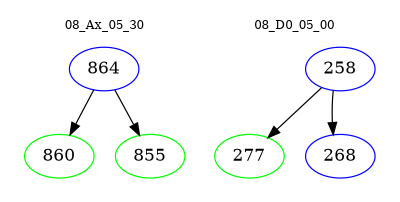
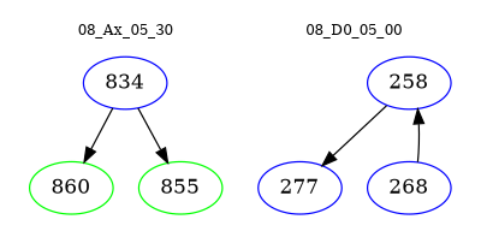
  digraph {
    node [color=blue]
    edge [color=black]
-   n1 [label=864]
+   n1 [label=834]
    n2 [color=green label=860]
    n3 [color=green label=855]
    n4 [label=258]
-   n5 [color=green label=277]
+   n5 [label=277]
    n6 [label=268]
    subgraph cluster_1 {
      color=white
      fontsize=10
      label="08_Ax_05_30"
      n1
      n2
      n3
    }
    subgraph cluster_2 {
      color=white
      fontsize=10
      label="08_D0_05_00"
      n4
      n5
      n6
    }
    n1 -> n2
    n1 -> n3
    n4 -> n5
-   n4 -> n6
+   n6 -> n4
  }
